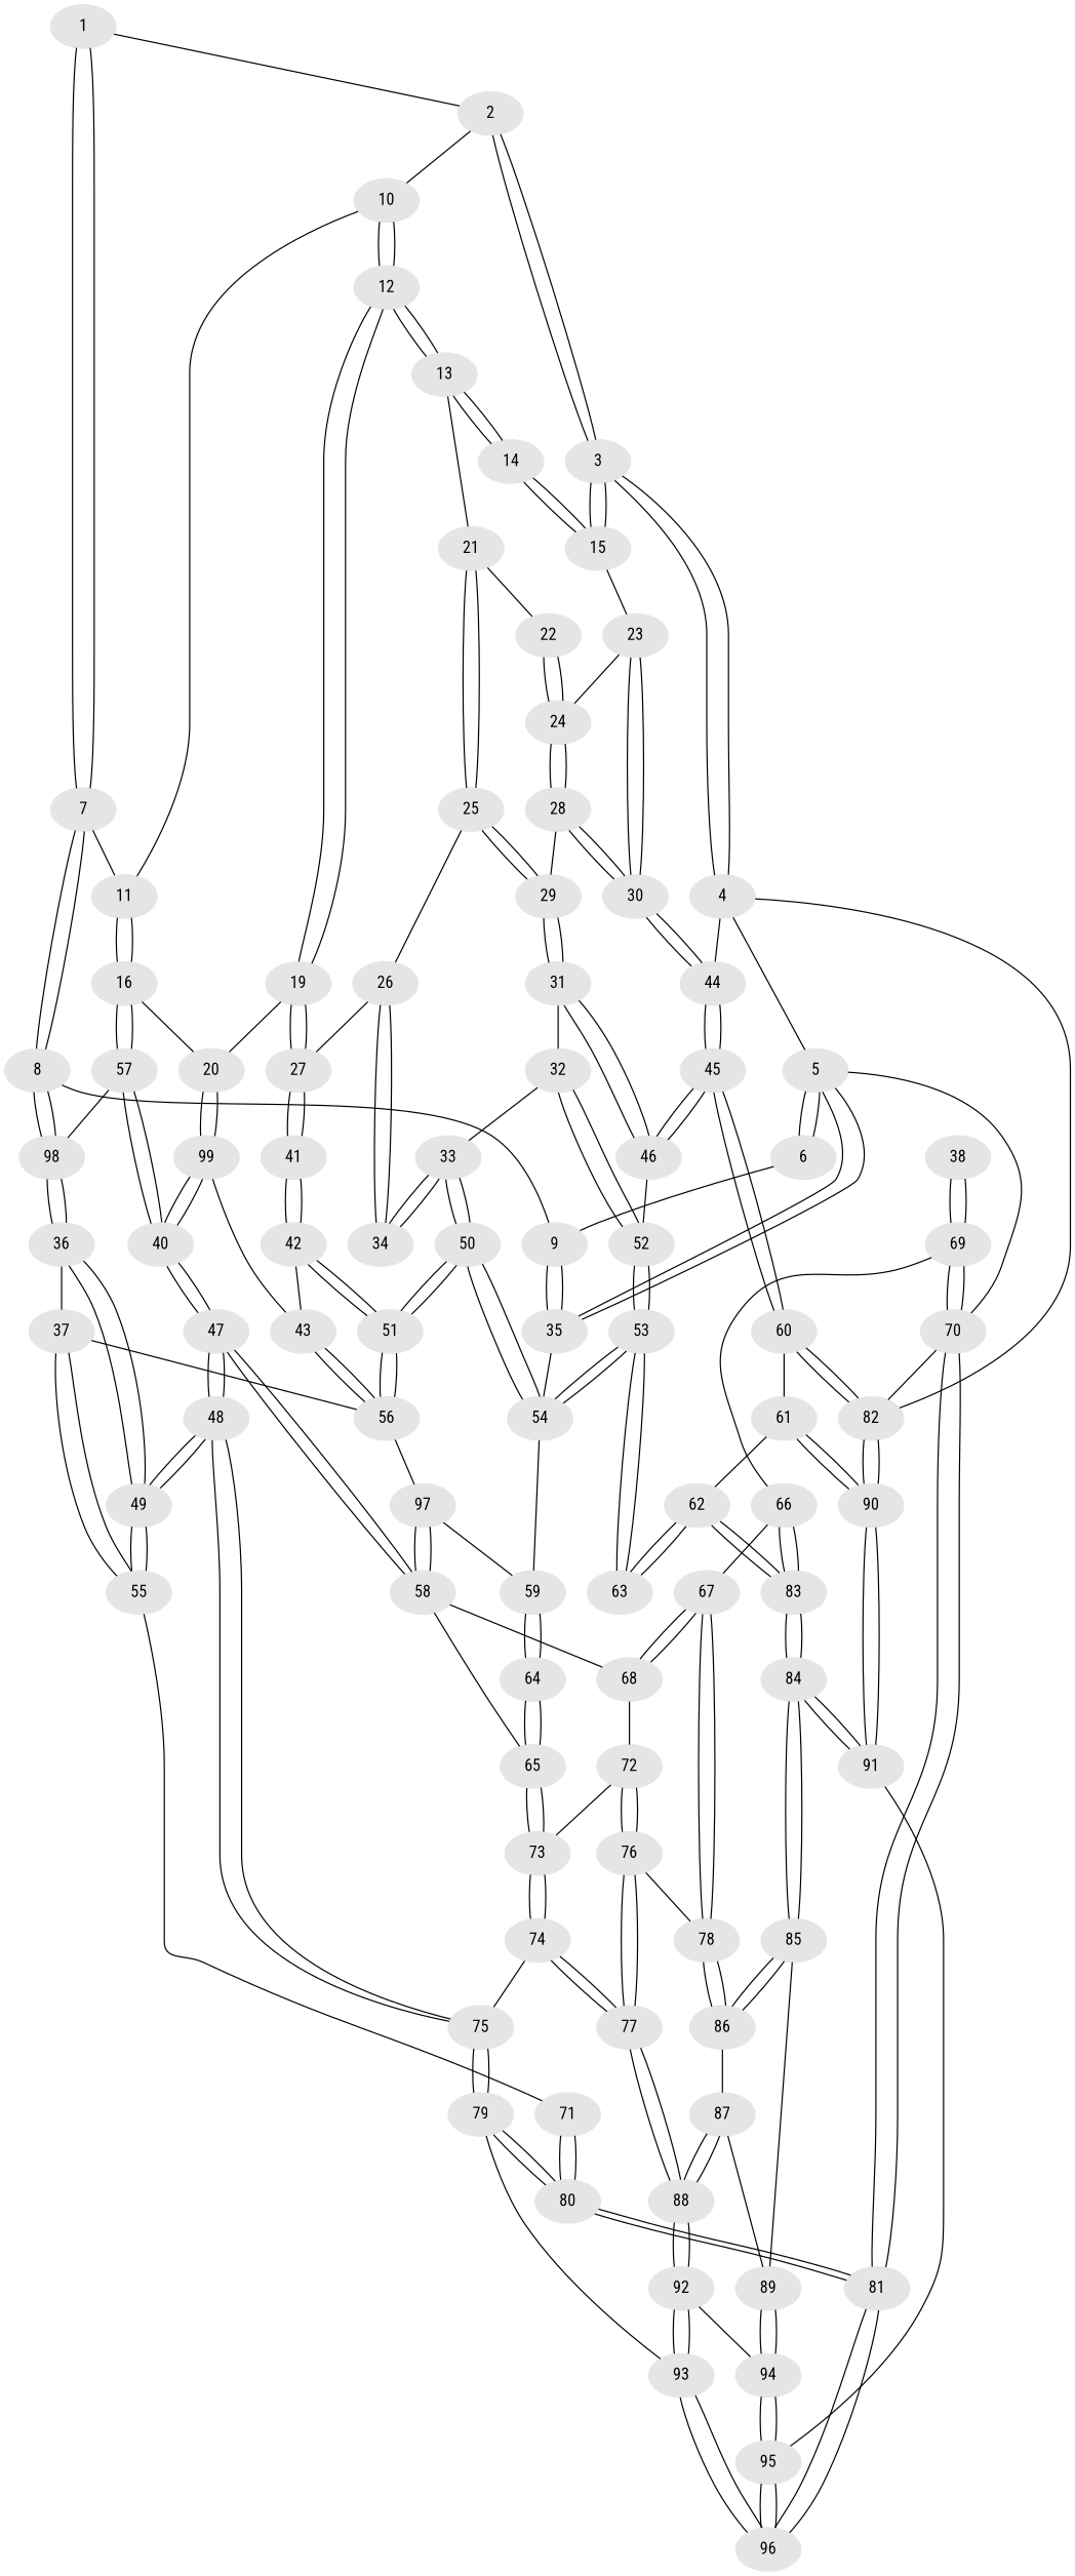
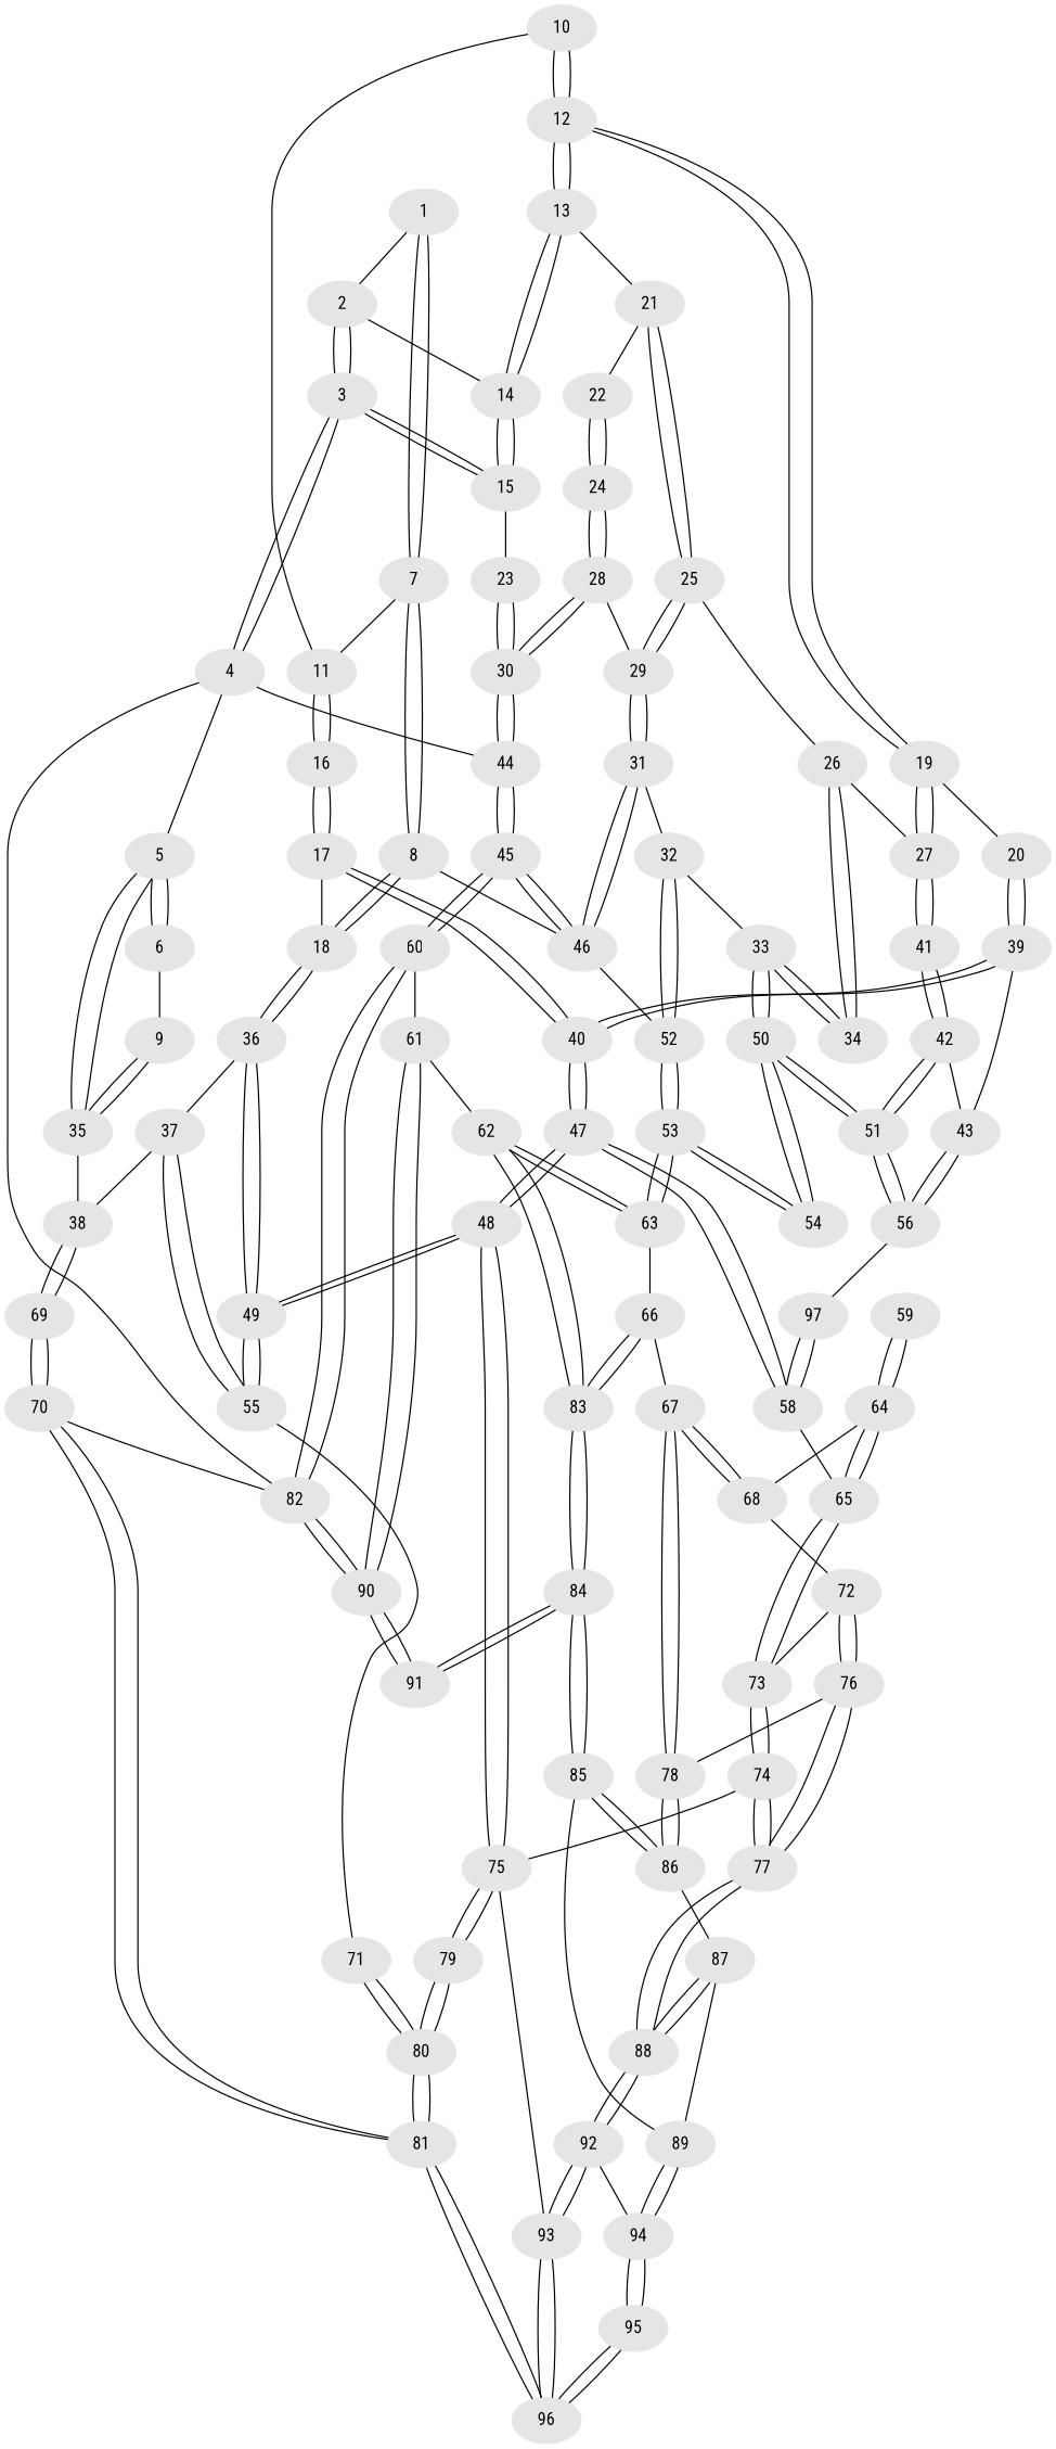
  graph {
    fontname="Roboto Condensed"
    node [color=gray90 fontname="Roboto Condensed" style=filled]
    edge [fontname="Roboto Condensed"]
    1
    2
    7
    3
    10
    8
    11
    4
    15
    12
    5
    44
    82
    23
    6
    35
    70
    45
    90
    9
    38
    81
-   18 [label=98]
+   18
    16
    36
    13
    19
-   17 [label=57]
+   17
    20
    14
    21
    27
    22
    25
    24
    30
    40
-   39 [label=99]
+   39
    47
    37
    49
    41
    43
    26
    29
    28
    34
    31
    42
    32
    46
    33
    52
    50
    53
    51
    54
    69
    55
    71
    56
    48
    58
    n64 [label=97]
    60
    61
    75
    65
    79
    59
    63
    66
    64
    80
    73
    68
    62
    83
    91
    84
    67
    72
    74
    78
    86
    76
    96
    77
    88
    93
    92
    87
    85
    89
    95
    94
    1 -- 2
    1 -- 7
    1 -- 7
    2 -- 3
    2 -- 3
-   2 -- 10
+   2 -- 14
    7 -- 8
    7 -- 8
    7 -- 11
    3 -- 4
    3 -- 4
    3 -- 15
    3 -- 15
    10 -- 11
    10 -- 12
    10 -- 12
-   8 -- 9
+   8 -- 46
    8 -- 18
    8 -- 18
    11 -- 16
    11 -- 16
    4 -- 5
    4 -- 44
    4 -- 82
    15 -- 23
    12 -- 13
    12 -- 13
    12 -- 19
    12 -- 19
    5 -- 6
    5 -- 6
    5 -- 35
    5 -- 35
-   5 -- 70
    44 -- 45
    44 -- 45
    82 -- 90
    82 -- 90
-   23 -- 24
    23 -- 30
    23 -- 30
    6 -- 9
-   35 -- 54
+   35 -- 38
    70 -- 82
    70 -- 81
    70 -- 81
    45 -- 46
    45 -- 46
    45 -- 60
    45 -- 60
    90 -- 91
    90 -- 91
    9 -- 35
    9 -- 35
    38 -- 69
    38 -- 69
    81 -- 96
    81 -- 96
    18 -- 36
    18 -- 36
    16 -- 17
    16 -- 17
-   16 -- 20
    36 -- 37
    36 -- 49
    36 -- 49
    13 -- 14
    13 -- 14
    13 -- 21
    19 -- 20
    19 -- 27
    19 -- 27
    17 -- 18
    17 -- 40
    17 -- 40
    20 -- 39
    20 -- 39
    14 -- 15
    14 -- 15
    21 -- 22
    21 -- 25
    21 -- 25
    27 -- 41
    27 -- 41
    22 -- 24
    22 -- 24
    25 -- 26
    25 -- 29
    25 -- 29
    24 -- 28
    24 -- 28
    30 -- 44
    30 -- 44
    40 -- 47
    40 -- 47
    39 -- 40
    39 -- 40
    39 -- 43
    47 -- 48
    47 -- 48
    47 -- 58
    47 -- 58
-   37 -- 56
+   37 -- 38
    37 -- 55
    37 -- 55
    49 -- 55
    49 -- 55
    41 -- 42
    41 -- 42
    43 -- 56
    43 -- 56
    26 -- 27
    26 -- 34
    26 -- 34
    29 -- 31
    29 -- 31
    28 -- 30
    28 -- 30
    28 -- 29
    31 -- 32
    31 -- 46
    31 -- 46
    42 -- 43
    42 -- 51
    42 -- 51
    32 -- 33
    32 -- 52
    32 -- 52
    46 -- 52
    33 -- 34
    33 -- 34
    33 -- 50
    33 -- 50
    52 -- 53
    52 -- 53
    50 -- 51
    50 -- 51
    50 -- 54
    50 -- 54
    53 -- 54
    53 -- 54
    53 -- 63
    53 -- 63
    51 -- 56
    51 -- 56
-   54 -- 59
    69 -- 70
    69 -- 70
    55 -- 71
    71 -- 80
    71 -- 80
    56 -- n64
    48 -- 49
    48 -- 49
    48 -- 75
    48 -- 75
    58 -- 65
    n64 -- 58
    n64 -- 58
-   n64 -- 59
    60 -- 82
    60 -- 82
    60 -- 61
    61 -- 90
    61 -- 90
    61 -- 62
    75 -- 79
    75 -- 79
    65 -- 73
    65 -- 73
    79 -- 80
    79 -- 80
-   79 -- 93
+   75 -- 93
    59 -- 64
    59 -- 64
-   69 -- 66
+   63 -- 66
    66 -- 83
    66 -- 83
    66 -- 67
    64 -- 65
    64 -- 65
-   58 -- 68
+   64 -- 68
    80 -- 81
    80 -- 81
    73 -- 74
    73 -- 74
    68 -- 72
    62 -- 63
    62 -- 63
    62 -- 83
    62 -- 83
    83 -- 84
    83 -- 84
-   91 -- 95
    84 -- 91
    84 -- 91
    84 -- 85
    84 -- 85
    67 -- 68
    67 -- 68
    67 -- 78
    67 -- 78
    72 -- 73
    72 -- 76
    72 -- 76
    74 -- 75
    74 -- 77
    74 -- 77
    78 -- 86
    78 -- 86
    86 -- 87
    76 -- 78
    76 -- 77
    76 -- 77
    77 -- 88
    77 -- 88
    88 -- 92
    88 -- 92
    93 -- 96
    93 -- 96
    92 -- 93
    92 -- 93
    92 -- 94
    87 -- 88
    87 -- 88
    87 -- 89
    85 -- 86
    85 -- 86
    85 -- 89
    89 -- 94
    89 -- 94
    95 -- 96
    95 -- 96
    94 -- 95
    94 -- 95
  }
